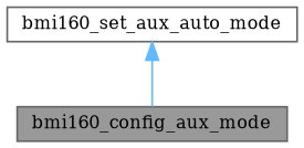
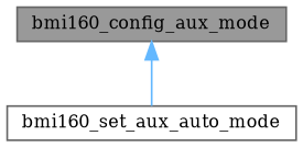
  digraph {
    rankdir=TB
    fontname="DejaVu Serif"
    node [fontname="DejaVu Serif" fontsize=10 shape=box style=filled]
    n1 [color=gray40 fillcolor=grey60 fontcolor=black height=0.2 label=bmi160_config_aux_mode width=0.4]
    n2 [color=grey40 fillcolor=white height=0.2 label=bmi160_set_aux_auto_mode width=0.4]
-   n2 -> n1 [color=steelblue1 dir=back fontname="DejaVu Serif" fontsize=10 labelfontname=Helvetica labelfontsize=10 style=solid]
+   n1 -> n2 [color=steelblue1 dir=back fontname="DejaVu Serif" fontsize=10 labelfontname=Helvetica labelfontsize=10 style=solid]
  }
